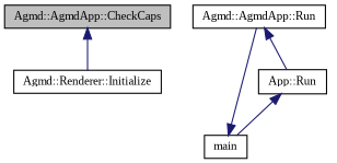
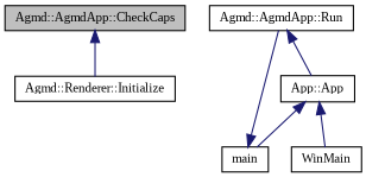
  digraph {
    fontname="Liberation Serif"
    rankdir=TB
    node [color=black fillcolor=white fontname="Liberation Serif" fontsize=10 shape=record style=filled]
    edge [color=midnightblue dir=back fontname="Liberation Serif" fontsize=10 labelfontname=Helvetica labelfontsize=10 style=solid]
    n1 [fillcolor=grey75 fontcolor=black height=0.2 label="Agmd::AgmdApp::CheckCaps" width=0.4]
    n2 [height=0.2 label="Agmd::Renderer::Initialize" width=0.4]
    n3 [height=0.2 label="Agmd::AgmdApp::Run" width=0.4]
-   n4 [height=0.2 label="App::Run" width=0.4]
+   n4 [height=0.2 label="App::App" width=0.4]
    n5 [height=0.2 label=main width=0.4]
+   n6 [height=0.2 label=WinMain width=0.4]
    n1 -> n2
    n3 -> n4
    n4 -> n5
+   n4 -> n6
    n5 -> n3
  }
